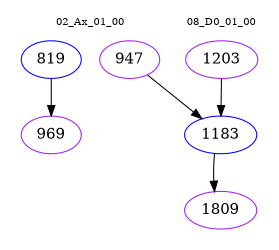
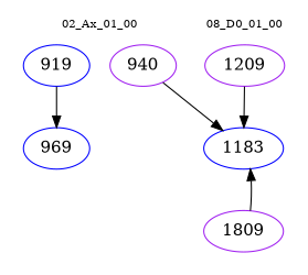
  digraph {
    node [color=purple]
    edge [color=black]
-   n1 [label=947]
-   n2 [color=blue label=819]
-   n3 [label=969]
-   n4 [label=1203]
+   n1 [label=940]
+   n2 [color=blue label=919]
+   n3 [color=blue label=969]
+   n4 [label=1209]
    n5 [color=blue label=1183]
    n6 [label=1809]
    subgraph cluster_1 {
      color=white
      fontsize=10
      label="02_Ax_01_00"
      n1
      n2
      n3
    }
    subgraph cluster_2 {
      color=white
      fontsize=10
      label="08_D0_01_00"
      n4
      n5
      n6
    }
    n1 -> n5
    n2 -> n3
    n4 -> n5
-   n5 -> n6
+   n6 -> n5
  }
